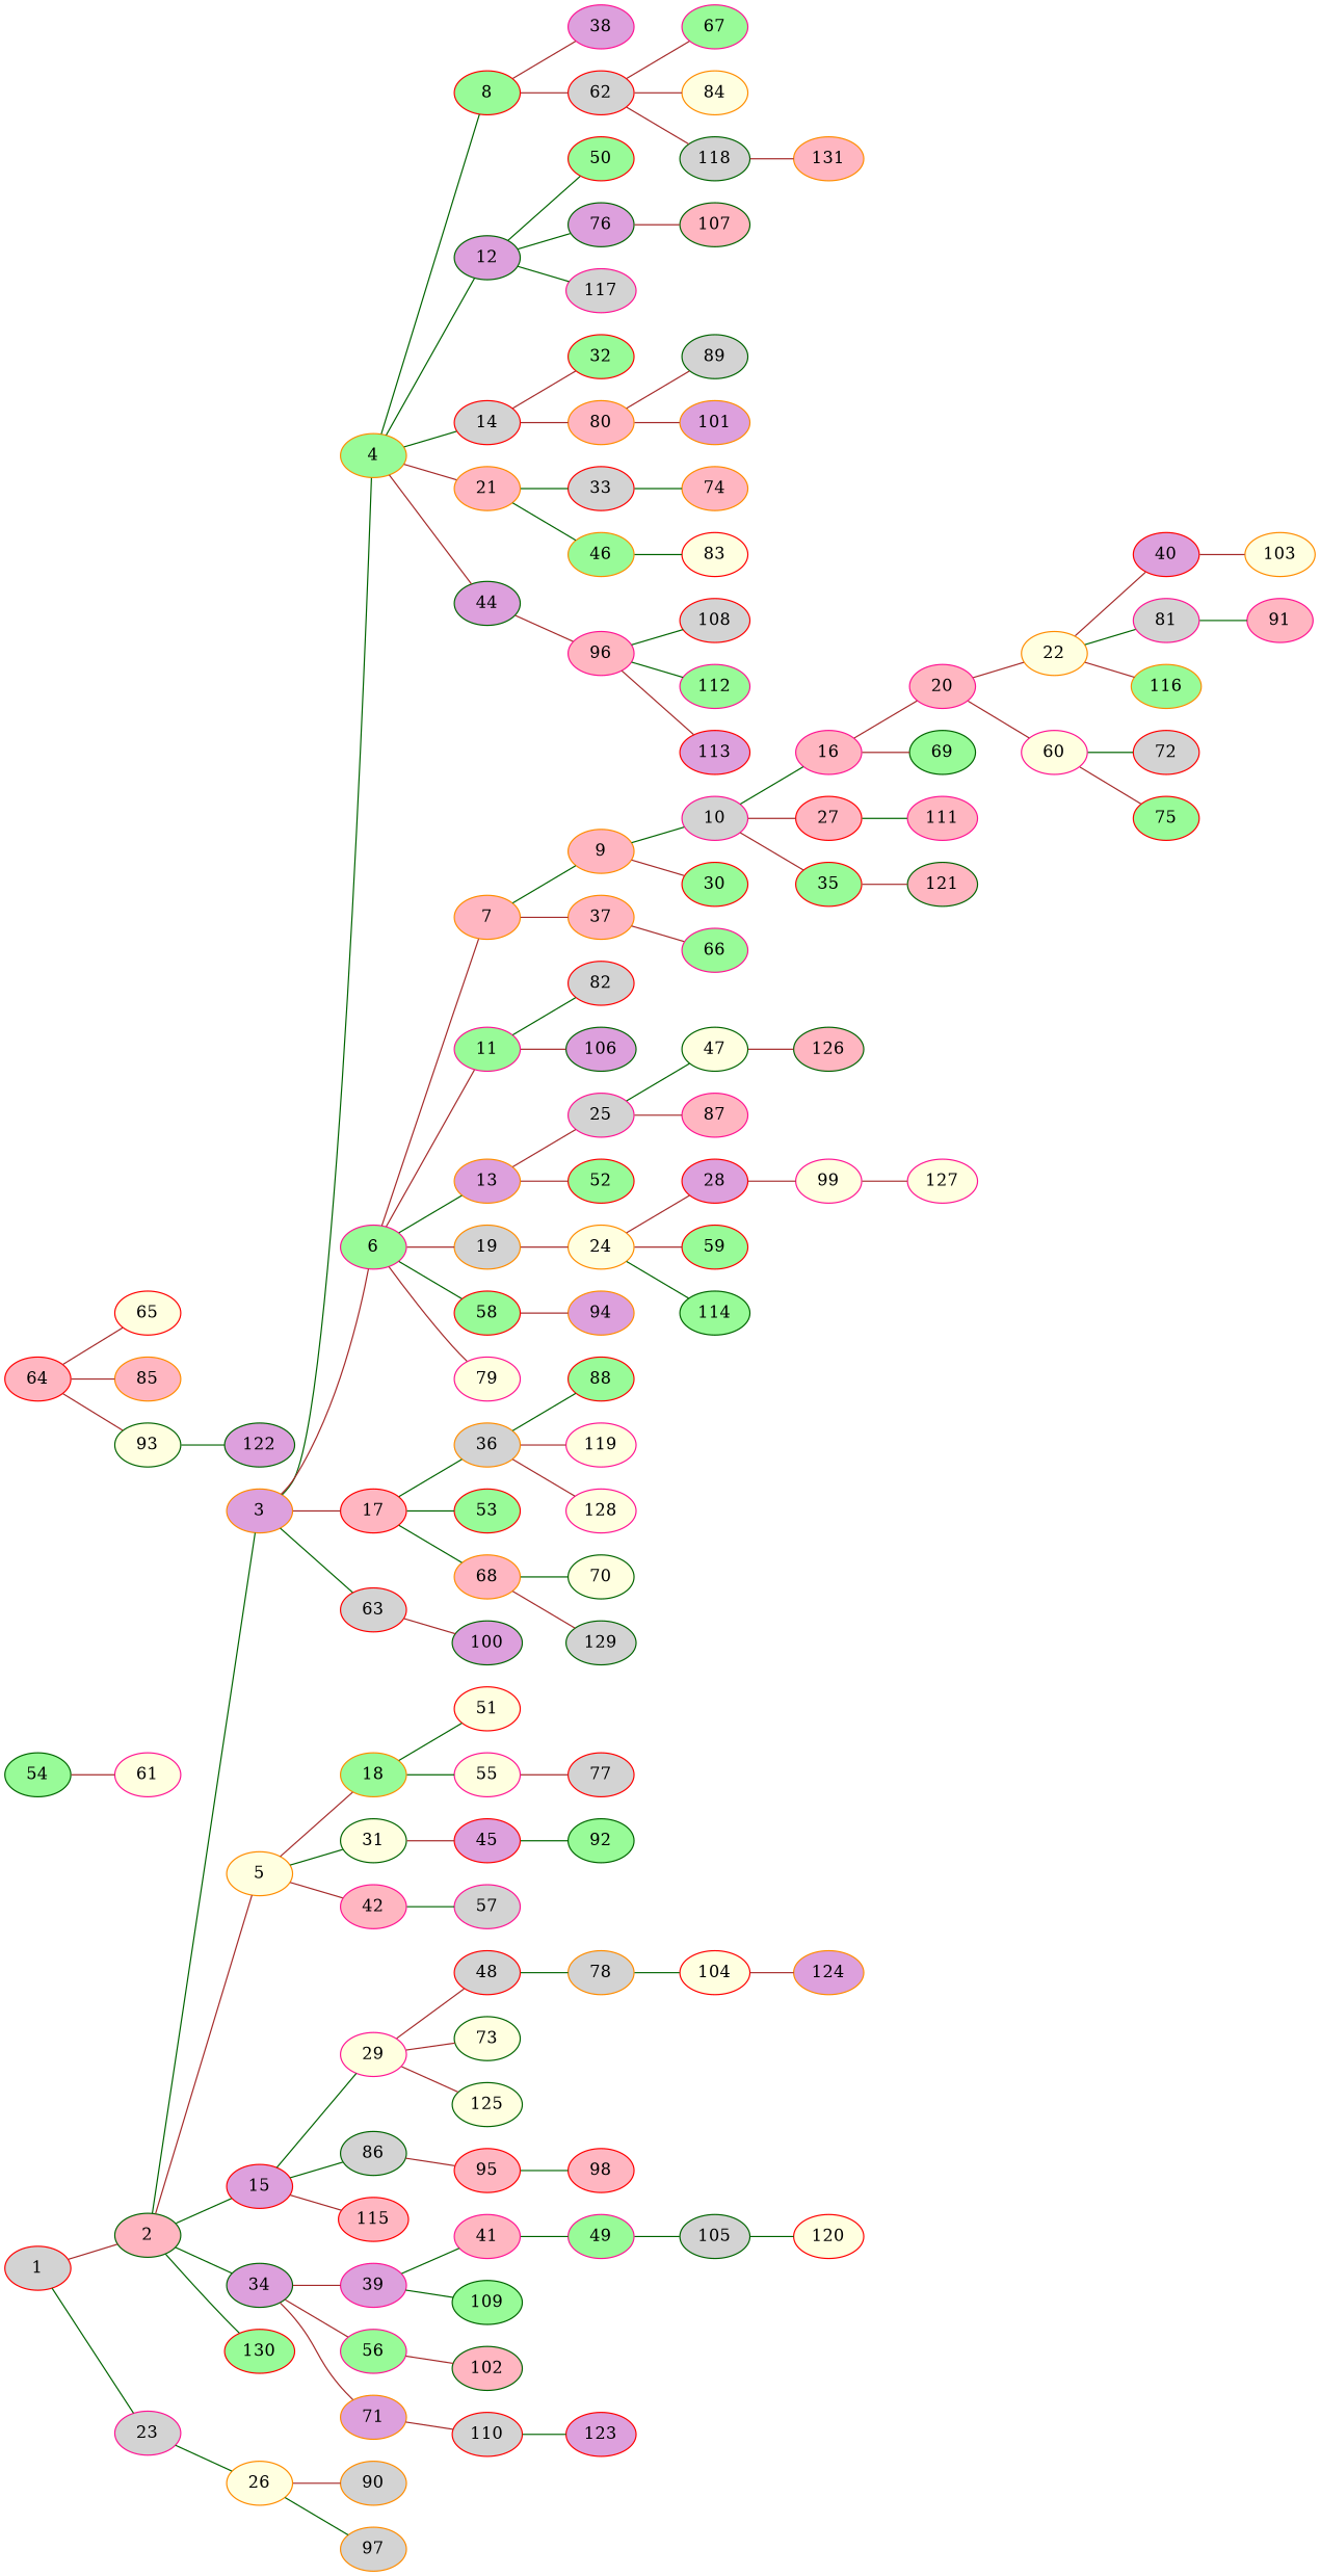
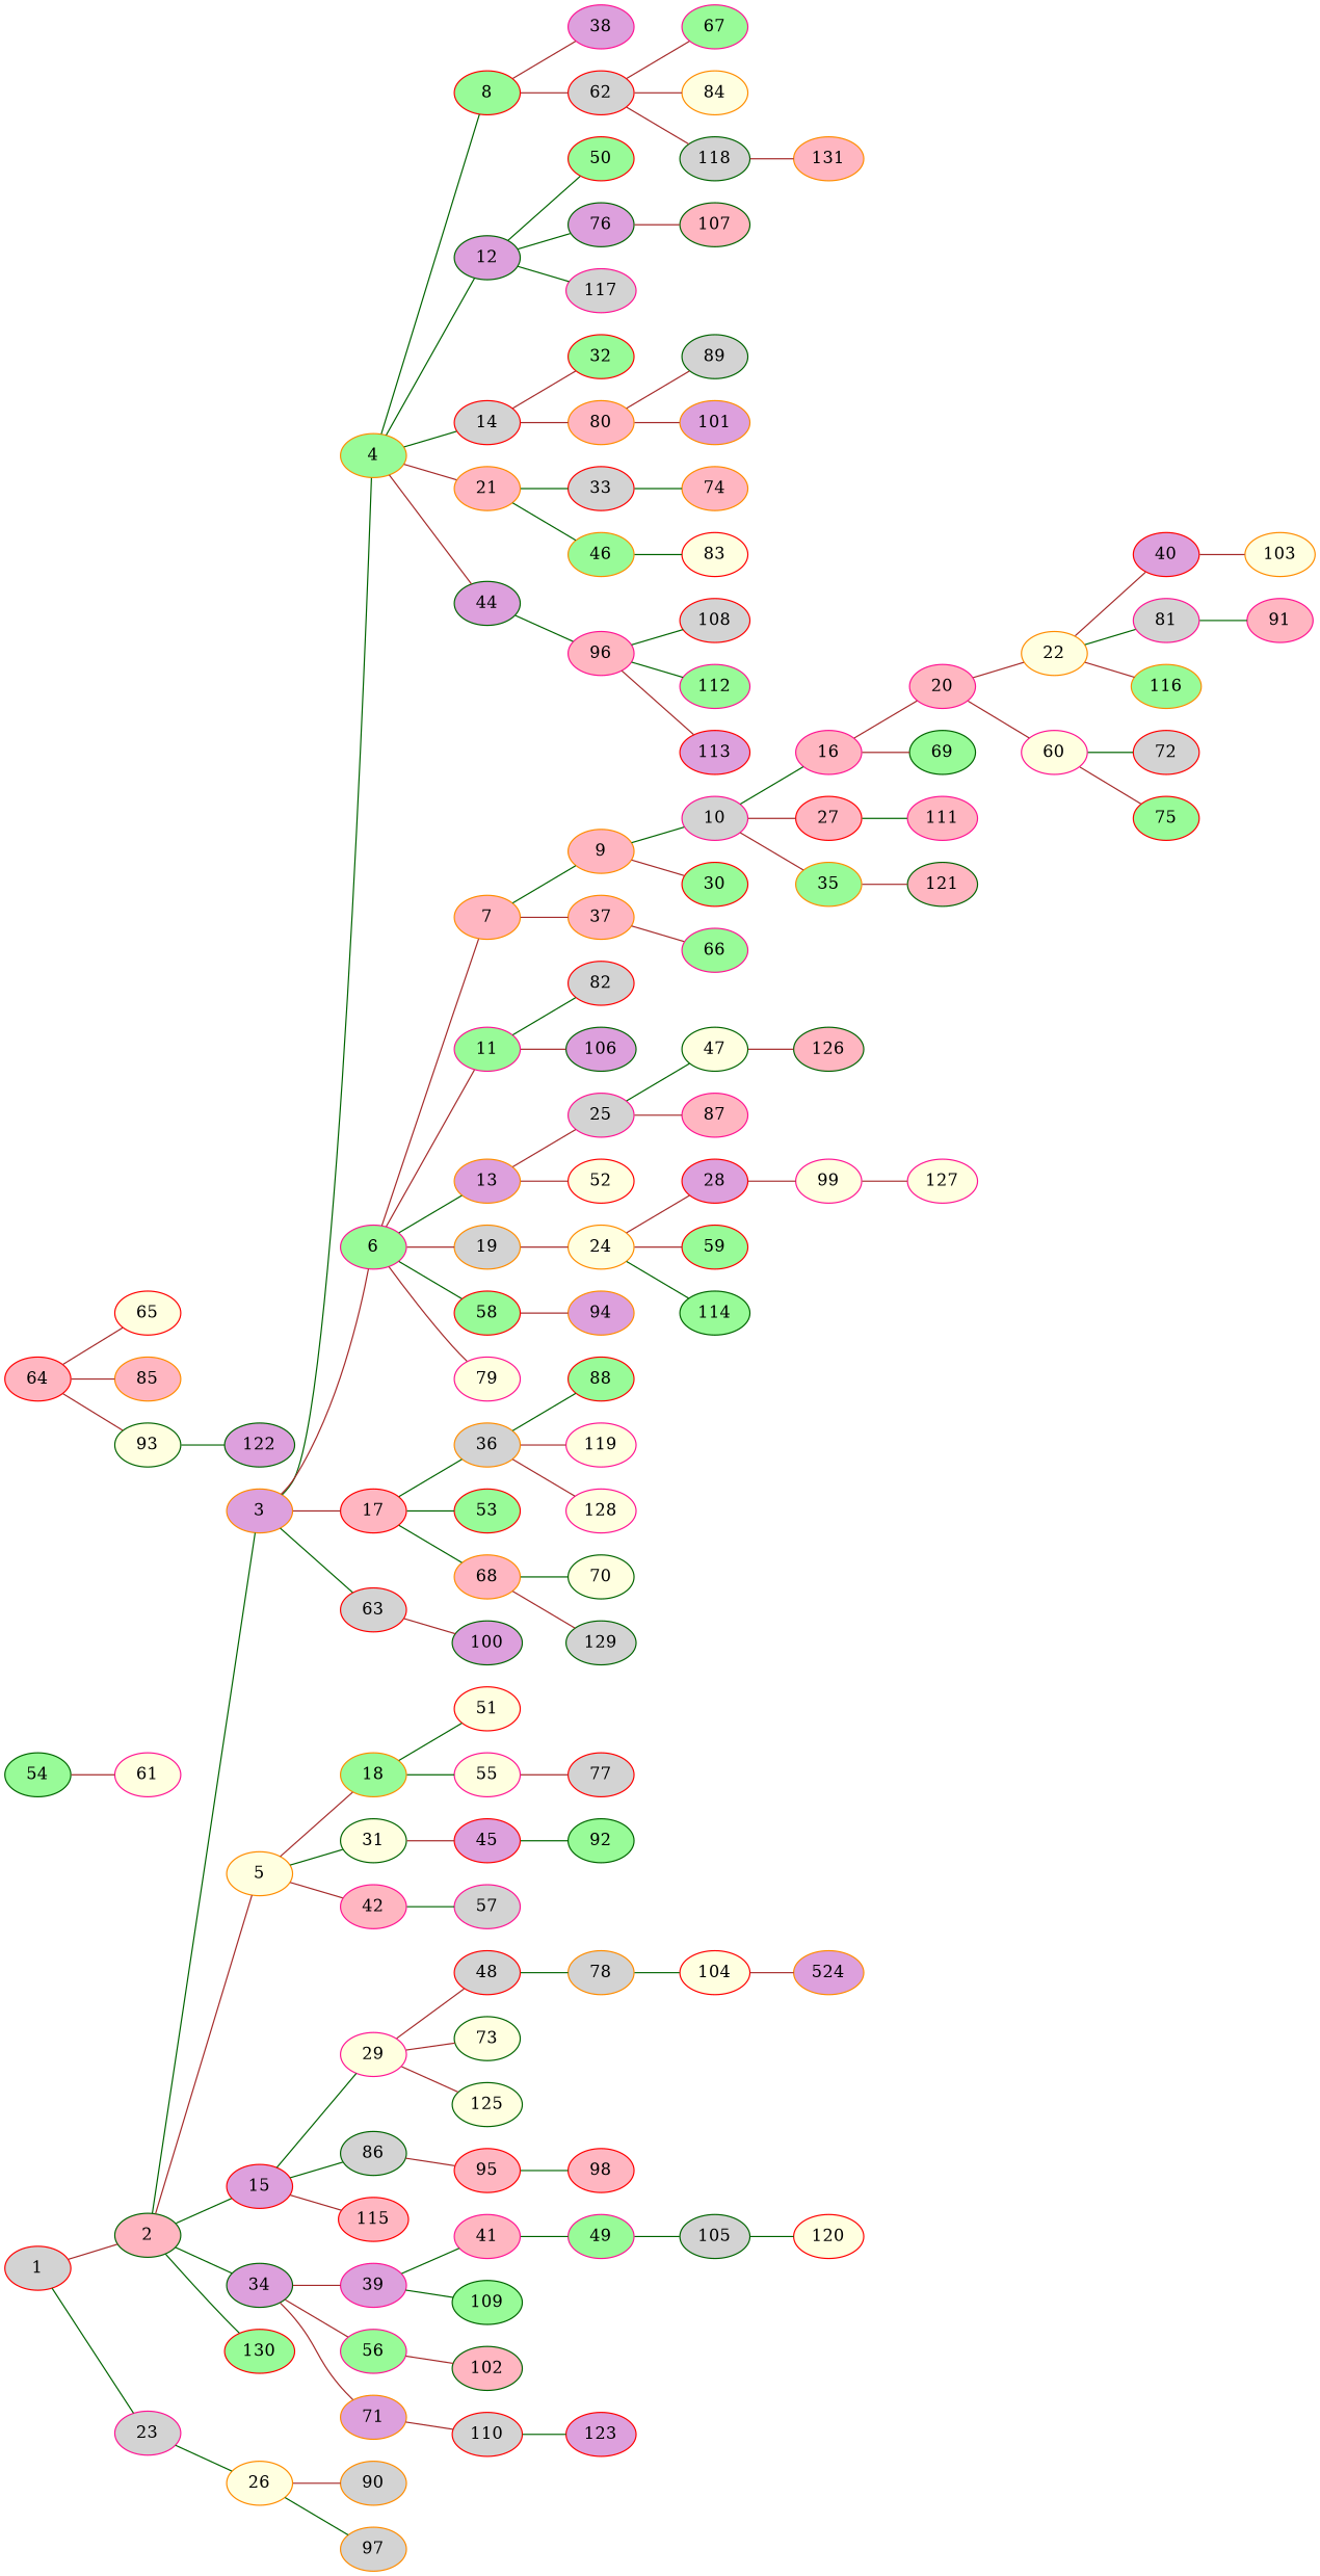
  graph {
    rankdir=LR
    node [color=red fillcolor=lightpink style=filled]
    edge [color=brown]
    1 [fillcolor=lightgrey]
    2 [color=darkgreen]
    23 [color=deeppink fillcolor=lightgrey]
    3 [color=darkorange fillcolor=plum]
    5 [color=darkorange fillcolor=lightyellow]
    15 [fillcolor=plum]
    34 [color=darkgreen fillcolor=plum]
    130 [fillcolor=palegreen]
    26 [color=darkorange fillcolor=lightyellow]
    4 [color=darkorange fillcolor=palegreen]
    6 [color=deeppink fillcolor=palegreen]
    17
    63 [fillcolor=lightgrey]
    18 [color=darkorange fillcolor=palegreen]
    31 [color=darkgreen fillcolor=lightyellow]
    42 [color=deeppink]
    29 [color=deeppink fillcolor=lightyellow]
    86 [color=darkgreen fillcolor=lightgrey]
    115
    39 [color=deeppink fillcolor=plum]
    56 [color=deeppink fillcolor=palegreen]
    71 [color=darkorange fillcolor=plum]
    8 [fillcolor=palegreen]
    12 [color=darkgreen fillcolor=plum]
    14 [fillcolor=lightgrey]
    21 [color=darkorange]
    44 [color=darkgreen fillcolor=plum]
    7 [color=darkorange]
    11 [color=deeppink fillcolor=palegreen]
    13 [color=darkorange fillcolor=plum]
    19 [color=darkorange fillcolor=lightgrey]
    58 [fillcolor=palegreen]
    79 [color=deeppink fillcolor=lightyellow]
    36 [color=darkorange fillcolor=lightgrey]
    53 [fillcolor=palegreen]
    68 [color=darkorange]
    100 [color=darkgreen fillcolor=plum]
    38 [color=deeppink fillcolor=plum]
    62 [fillcolor=lightgrey]
    50 [fillcolor=palegreen]
    76 [color=darkgreen fillcolor=plum]
    117 [color=deeppink fillcolor=lightgrey]
    32 [fillcolor=palegreen]
    80 [color=darkorange]
    33 [fillcolor=lightgrey]
    46 [color=darkorange fillcolor=palegreen]
    96 [color=deeppink]
    51 [fillcolor=lightyellow]
    55 [color=deeppink fillcolor=lightyellow]
    45 [fillcolor=plum]
    57 [color=deeppink fillcolor=lightgrey]
    9 [color=darkorange]
    37 [color=darkorange]
    82 [fillcolor=lightgrey]
    106 [color=darkgreen fillcolor=plum]
    25 [color=deeppink fillcolor=lightgrey]
-   52 [fillcolor=palegreen]
+   52 [fillcolor=lightyellow]
    24 [color=darkorange fillcolor=lightyellow]
    94 [color=darkorange fillcolor=plum]
    10 [color=deeppink fillcolor=lightgrey]
    30 [fillcolor=palegreen]
    66 [color=deeppink fillcolor=palegreen]
    67 [color=deeppink fillcolor=palegreen]
    84 [color=darkorange fillcolor=lightyellow]
    118 [color=darkgreen fillcolor=lightgrey]
    16 [color=deeppink]
    27
-   35 [fillcolor=palegreen]
+   35 [color=darkorange fillcolor=palegreen]
    20 [color=deeppink]
    69 [color=darkgreen fillcolor=palegreen]
    111 [color=deeppink]
    121 [color=darkgreen]
    107 [color=darkgreen]
    47 [color=darkgreen fillcolor=lightyellow]
    87 [color=deeppink]
    89 [color=darkgreen fillcolor=lightgrey]
    101 [color=darkorange fillcolor=plum]
    48 [fillcolor=lightgrey]
    73 [color=darkgreen fillcolor=lightyellow]
    125 [color=darkgreen fillcolor=lightyellow]
    95
    22 [color=darkorange fillcolor=lightyellow]
    60 [color=deeppink fillcolor=lightyellow]
    88 [fillcolor=palegreen]
    119 [color=deeppink fillcolor=lightyellow]
    128 [color=deeppink fillcolor=lightyellow]
    70 [color=darkgreen fillcolor=lightyellow]
    129 [color=darkgreen fillcolor=lightgrey]
    77 [fillcolor=lightgrey]
    28 [fillcolor=plum]
    59 [fillcolor=palegreen]
    114 [color=darkgreen fillcolor=palegreen]
    40 [fillcolor=plum]
    81 [color=deeppink fillcolor=lightgrey]
    116 [color=darkorange fillcolor=palegreen]
    72 [fillcolor=lightgrey]
    75 [fillcolor=palegreen]
    74 [color=darkorange]
    83 [fillcolor=lightyellow]
    103 [color=darkorange fillcolor=lightyellow]
    91 [color=deeppink]
    90 [color=darkorange fillcolor=lightgrey]
    97 [color=darkorange fillcolor=lightgrey]
    99 [color=deeppink fillcolor=lightyellow]
    126 [color=darkgreen]
    127 [color=deeppink fillcolor=lightyellow]
    78 [color=darkorange fillcolor=lightgrey]
    92 [color=darkgreen fillcolor=palegreen]
    41 [color=deeppink]
    109 [color=darkgreen fillcolor=palegreen]
    102 [color=darkgreen]
    110 [fillcolor=lightgrey]
    49 [color=deeppink fillcolor=palegreen]
    105 [color=darkgreen fillcolor=lightgrey]
    54 [color=darkgreen fillcolor=palegreen]
    61 [color=deeppink fillcolor=lightyellow]
    65 [fillcolor=lightyellow]
    64
    85 [color=darkorange]
    93 [color=darkgreen fillcolor=lightyellow]
    108 [fillcolor=lightgrey]
    112 [color=deeppink fillcolor=palegreen]
    113 [fillcolor=plum]
    104 [fillcolor=lightyellow]
    120 [fillcolor=lightyellow]
    131 [color=darkorange]
    122 [color=darkgreen fillcolor=plum]
    123 [fillcolor=plum]
-   124 [color=darkorange fillcolor=plum]
+   124 [color=darkorange fillcolor=plum label=524]
    98
    1 -- 2
    1 -- 23 [color=darkgreen]
    2 -- 3 [color=darkgreen]
    2 -- 5
    2 -- 15 [color=darkgreen]
    2 -- 34 [color=darkgreen]
    2 -- 130 [color=darkgreen]
    23 -- 26 [color=darkgreen]
    3 -- 4 [color=darkgreen]
    3 -- 6
    3 -- 17
    3 -- 63 [color=darkgreen]
    5 -- 18
    5 -- 31 [color=darkgreen]
    5 -- 42
    15 -- 29 [color=darkgreen]
    15 -- 86 [color=darkgreen]
    15 -- 115
    34 -- 39
    34 -- 56
    34 -- 71
    26 -- 90
    26 -- 97 [color=darkgreen]
    4 -- 8 [color=darkgreen]
    4 -- 12 [color=darkgreen]
    4 -- 14 [color=darkgreen]
    4 -- 21
    4 -- 44
    6 -- 7
    6 -- 11
    6 -- 13 [color=darkgreen]
    6 -- 19
    6 -- 58 [color=darkgreen]
    6 -- 79
    17 -- 36 [color=darkgreen]
    17 -- 53 [color=darkgreen]
    17 -- 68 [color=darkgreen]
    63 -- 100
    18 -- 51 [color=darkgreen]
    18 -- 55 [color=darkgreen]
    31 -- 45
    42 -- 57 [color=darkgreen]
    29 -- 48
    29 -- 73
    29 -- 125
    86 -- 95
    39 -- 41 [color=darkgreen]
    39 -- 109 [color=darkgreen]
    56 -- 102
    71 -- 110
    8 -- 38
    8 -- 62
    12 -- 50 [color=darkgreen]
    12 -- 76 [color=darkgreen]
    12 -- 117 [color=darkgreen]
    14 -- 32
    14 -- 80
    21 -- 33 [color=darkgreen]
    21 -- 46 [color=darkgreen]
-   44 -- 96
+   44 -- 96 [color=darkgreen]
    7 -- 9 [color=darkgreen]
    7 -- 37
    11 -- 82 [color=darkgreen]
    11 -- 106
    13 -- 25
    13 -- 52
    19 -- 24
    58 -- 94
    36 -- 88 [color=darkgreen]
    36 -- 119
    36 -- 128
    68 -- 70 [color=darkgreen]
    68 -- 129
    62 -- 67
    62 -- 84
    62 -- 118
    76 -- 107
    80 -- 89
    80 -- 101
    33 -- 74 [color=darkgreen]
    46 -- 83 [color=darkgreen]
    96 -- 108 [color=darkgreen]
    96 -- 112 [color=darkgreen]
    96 -- 113
    55 -- 77
    45 -- 92 [color=darkgreen]
    9 -- 10 [color=darkgreen]
    9 -- 30
    37 -- 66
    25 -- 47 [color=darkgreen]
    25 -- 87
    24 -- 28
    24 -- 59
    24 -- 114 [color=darkgreen]
    10 -- 16 [color=darkgreen]
    10 -- 27
    10 -- 35
    118 -- 131
    16 -- 20
    16 -- 69
    27 -- 111 [color=darkgreen]
    35 -- 121
    20 -- 22
    20 -- 60
    47 -- 126
    48 -- 78 [color=darkgreen]
    95 -- 98 [color=darkgreen]
    22 -- 40
    22 -- 81 [color=darkgreen]
    22 -- 116
    60 -- 72 [color=darkgreen]
    60 -- 75
    28 -- 99
    40 -- 103
    81 -- 91 [color=darkgreen]
    99 -- 127
    78 -- 104 [color=darkgreen]
    41 -- 49 [color=darkgreen]
    110 -- 123 [color=darkgreen]
    49 -- 105 [color=darkgreen]
    105 -- 120 [color=darkgreen]
    54 -- 61
    64 -- 65
    64 -- 85
    64 -- 93
    93 -- 122 [color=darkgreen]
    104 -- 124
  }
